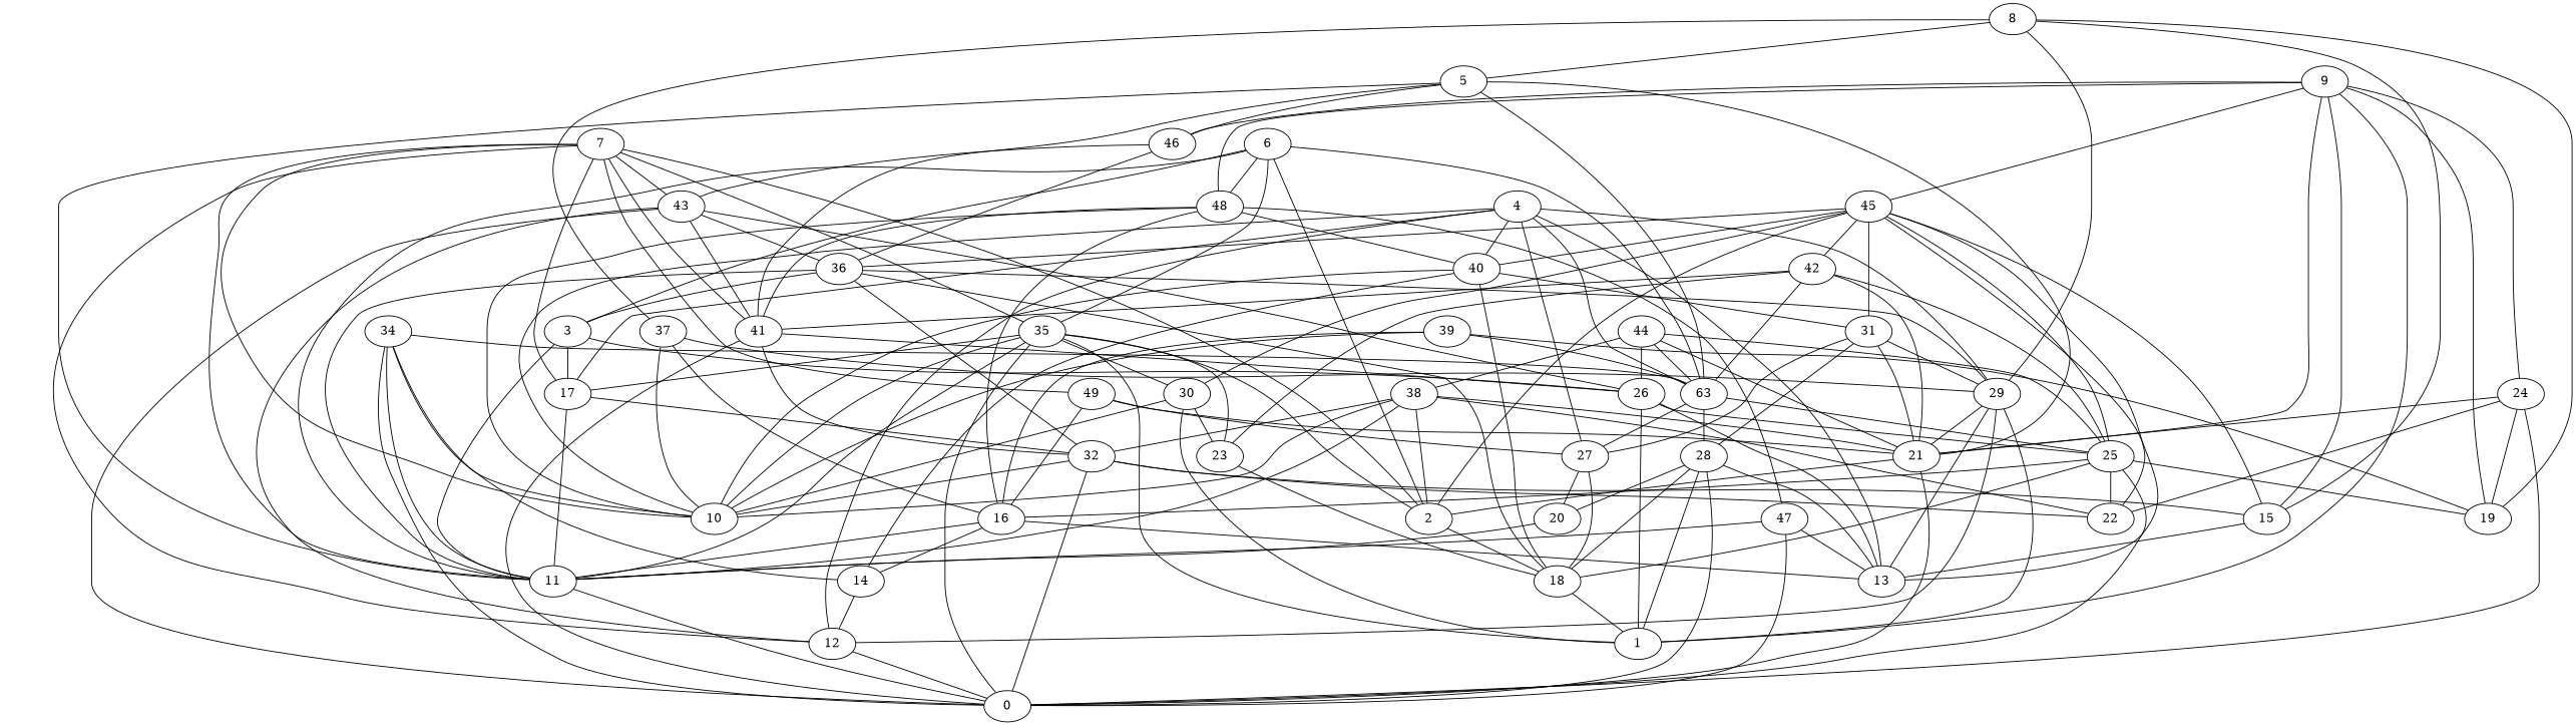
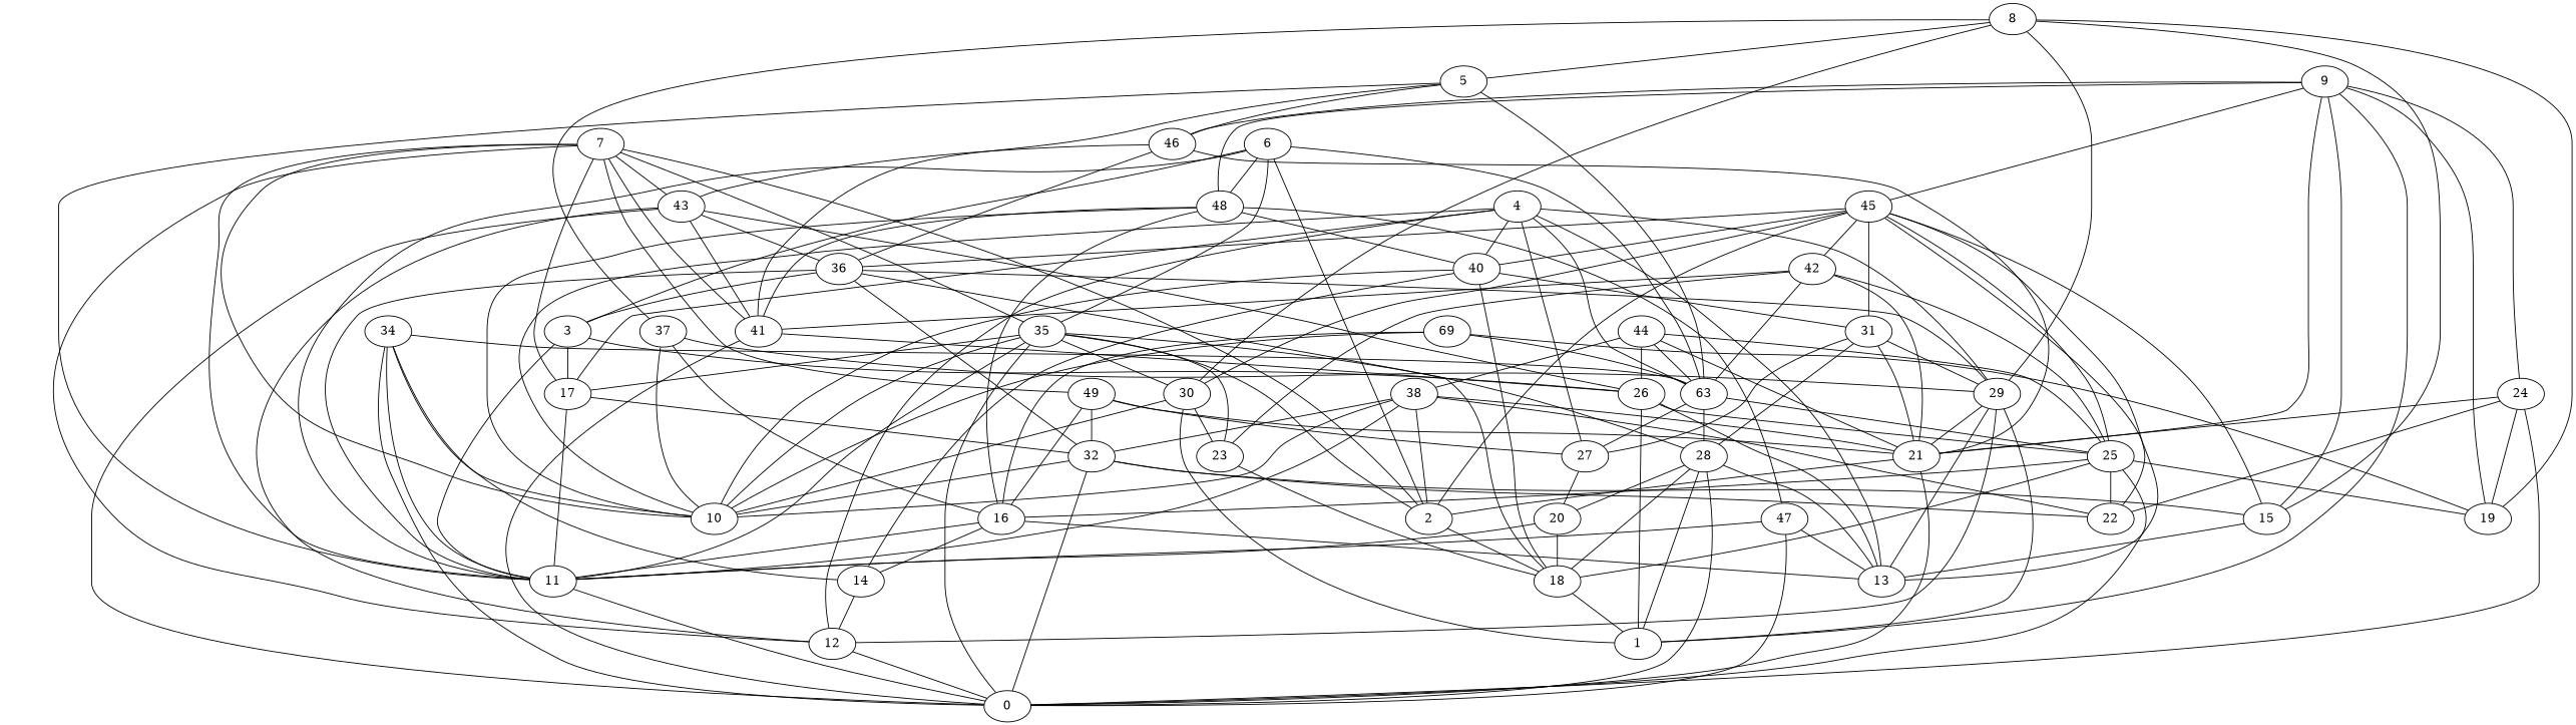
  digraph {
    edge [color=black dir=none]
    15
    1
    13
    25
    19
    0
    18
    16
    22
    14
    11
    26
    49
    21
    32
    27
    2
    10
    42
    41
    n21 [label=63]
    23
    28
    4
    12
    29
    17
    35
    5
    46
    36
    43
    3
    48
    47
    40
    20
    44
    38
    37
    34
    9
    24
    45
    30
    31
    8
-   39
+   39 [label=69]
    7
    6
    subgraph sub_1 {
      15
      1
      13
      25
      19
      0
      18
      16
      22
      14
      11
      26
      49
      21
      32
      27
      2
      10
      42
      41
      n21
      23
      28
      4
      12
      29
      17
      35
      5
      46
      36
      43
      3
      48
      47
      40
      20
      44
      38
      37
      34
      9
      24
      45
      30
      31
      8
      39
      7
      6
    }
    15 -> 13
    25 -> 19
    25 -> 0
    25 -> 18
    25 -> 16
    25 -> 22
    18 -> 1
    16 -> 13
    16 -> 14
    16 -> 11
    14 -> 12
    11 -> 0
    26 -> 1
    26 -> 13
    26 -> 25
    49 -> 16
    49 -> 21
-   41 -> 32
+   49 -> 32
    49 -> 27
    21 -> 0
    21 -> 2
    32 -> 15
    32 -> 0
    32 -> 22
    32 -> 10
    27 -> 20
    2 -> 18
    42 -> 25
    42 -> 21
    42 -> 41
    42 -> n21
    42 -> 23
    41 -> 0
    41 -> 26
    n21 -> 25
    n21 -> 27
    n21 -> 28
    23 -> 18
    28 -> 1
    28 -> 13
    28 -> 0
    28 -> 18
    28 -> 20
    4 -> 13
    4 -> 27
    4 -> 10
    4 -> n21
    4 -> 12
    4 -> 29
    4 -> 17
    4 -> 40
    12 -> 0
    29 -> 1
    29 -> 13
    29 -> 21
    29 -> 12
    17 -> 11
    17 -> 32
-   35 -> 1
+   35 -> 28
    35 -> 0
    35 -> 11
    35 -> 2
    35 -> 10
    35 -> 23
    35 -> 17
    35 -> 30
    5 -> 11
    5 -> 41
    5 -> n21
    5 -> 46
-   5 -> 21
+   46 -> 21
    46 -> 36
    46 -> 43
    36 -> 18
    36 -> 11
    36 -> 32
    36 -> 29
    36 -> 3
    43 -> 0
    43 -> 26
    43 -> 41
    43 -> 12
    43 -> 36
    3 -> 11
    3 -> 26
    3 -> 17
    48 -> 16
    48 -> 10
    48 -> 41
    48 -> 47
    48 -> 40
    47 -> 13
    47 -> 0
    47 -> 11
    40 -> 18
    40 -> 14
    40 -> 10
    40 -> 31
-   27 -> 18
+   20 -> 18
    20 -> 11
    44 -> 25
    44 -> 26
    44 -> 21
    44 -> n21
    44 -> 38
    38 -> 22
    38 -> 11
    38 -> 21
    38 -> 32
    38 -> 2
    38 -> 10
    37 -> 16
    37 -> 10
    37 -> 29
    34 -> 0
    34 -> 14
    34 -> 11
    34 -> 10
    34 -> n21
    9 -> 15
    9 -> 1
    9 -> 19
    9 -> 21
    9 -> 46
    9 -> 48
    9 -> 24
    9 -> 45
    24 -> 19
    24 -> 0
    24 -> 22
    24 -> 21
    45 -> 15
    45 -> 13
    45 -> 25
    45 -> 22
    45 -> 2
    45 -> 42
    45 -> 36
    45 -> 40
    45 -> 30
    45 -> 31
    30 -> 1
    30 -> 10
    30 -> 23
    31 -> 21
    31 -> 27
    31 -> 28
    31 -> 29
    8 -> 15
    8 -> 19
    8 -> 29
    8 -> 5
    8 -> 37
+   8 -> 30
    39 -> 19
    39 -> 16
    39 -> 10
    39 -> n21
    7 -> 11
    7 -> 49
    7 -> 2
    7 -> 10
    7 -> 41
    7 -> 12
    7 -> 17
    7 -> 35
    7 -> 43
    6 -> 11
    6 -> 2
    6 -> n21
    6 -> 35
    6 -> 3
    6 -> 48
  }
